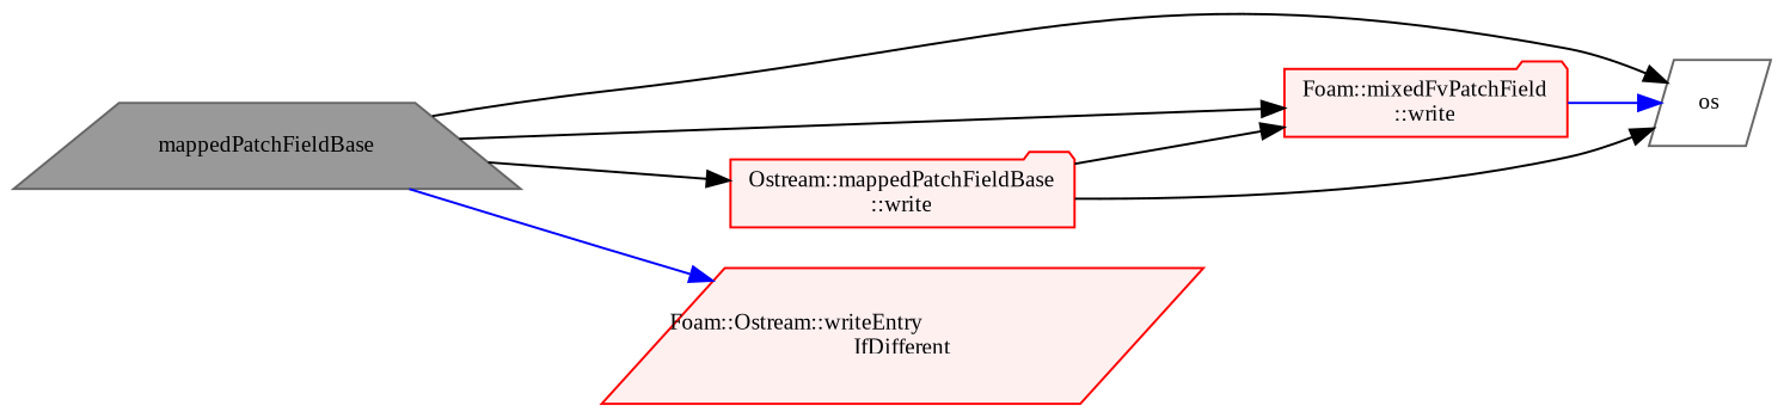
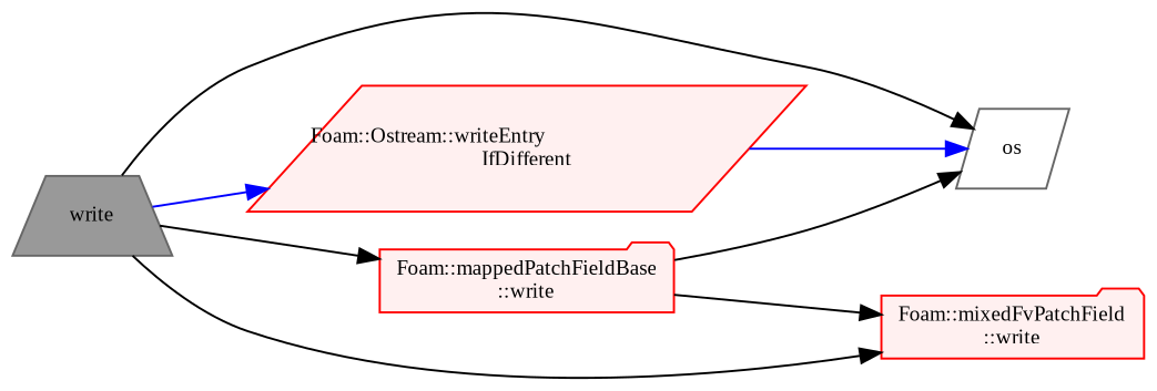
  digraph {
    fontname="Liberation Serif"
    rankdir=LR
    node [color=red fillcolor="#FFF0F0" fontname="Liberation Serif" fontsize=10 shape=parallelogram style=filled]
    edge [color=black fontname="Liberation Serif" fontsize=10 labelfontname=Helvetica labelfontsize=10 style=solid]
-   n1 [color=gray40 fillcolor=grey60 fontcolor=black height=0.2 label=mappedPatchFieldBase shape=trapezium width=0.4]
+   n1 [color=gray40 fillcolor=grey60 fontcolor=black height=0.2 label=write shape=trapezium width=0.4]
    n2 [color=grey40 fillcolor=white height=0.2 label=os width=0.4]
    n3 [height=0.2 label="Foam::mixedFvPatchField\l::write" shape=folder width=0.4]
-   n4 [height=0.2 label="Ostream::mappedPatchFieldBase\l::write" shape=folder width=0.4]
+   n4 [height=0.2 label="Foam::mappedPatchFieldBase\l::write" shape=folder width=0.4]
    n5 [height=0.2 label="Foam::Ostream::writeEntry\lIfDifferent" width=0.4]
    n1 -> n2
    n1 -> n3
    n1 -> n4
    n1 -> n5 [color=blue]
-   n3 -> n2 [color=blue]
+   n5 -> n2 [color=blue]
    n4 -> n2
    n4 -> n3
  }
